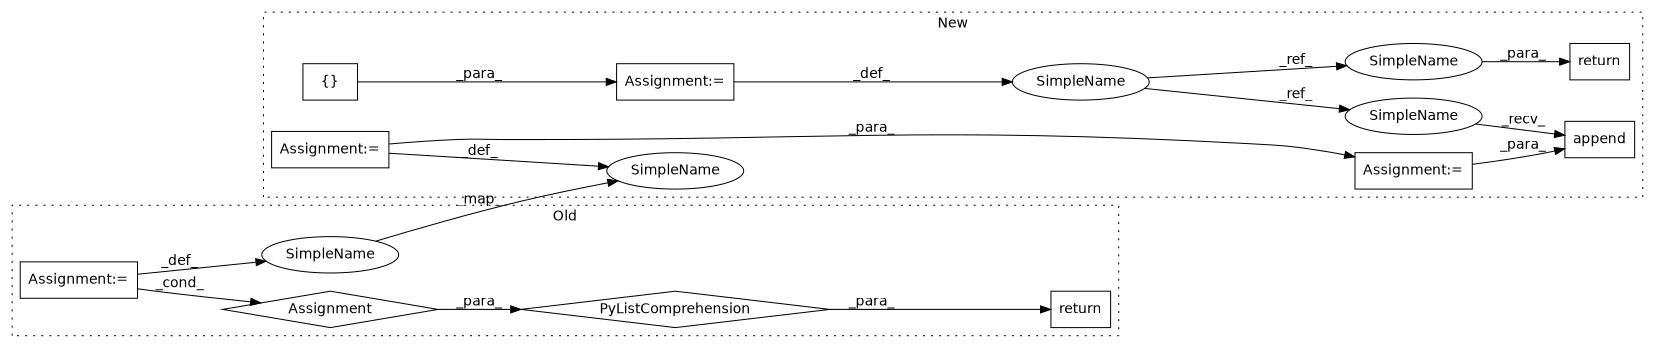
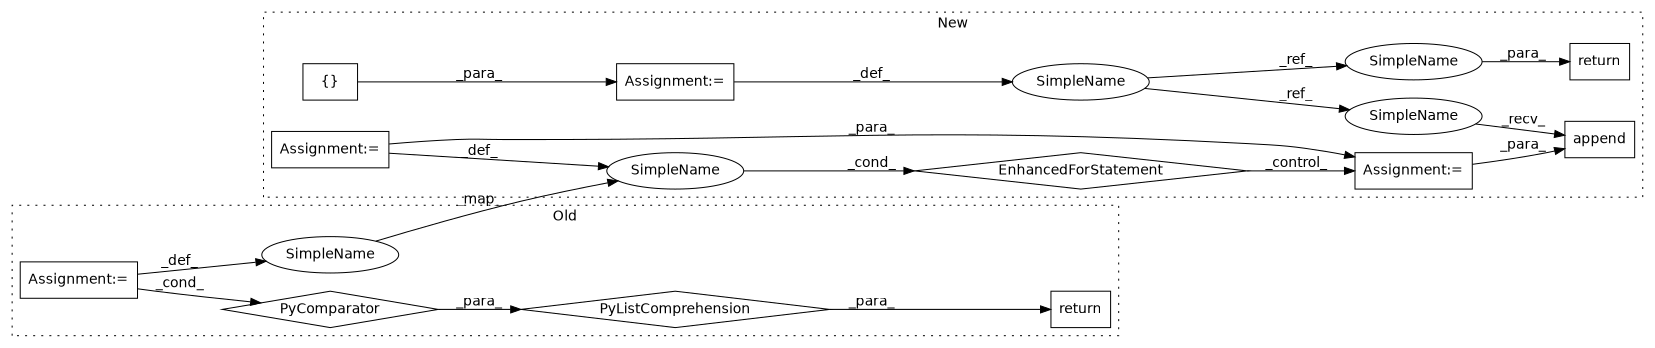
  digraph {
    fontname="DejaVu Sans"
    rankdir=LR
    node [a=42 fontname="DejaVu Sans" l=7 s=23638 shape=box]
    edge [fontname="DejaVu Sans"]
    n1 [a=41 l=18 label=return s=23475]
    n2 [a=7 l=55 label="Assignment:="]
-   n3 [a=113 l=55 label=Assignment shape=diamond]
+   n3 [a=113 l=55 label=PyComparator shape=diamond]
    n4 [a=109 l=208 label=PyListComprehension s=23493 shape=diamond]
    n5 [l=3 label=SimpleName s=23641 shape=ellipse]
    n6 [a=4 l=2 label="{}" s=23565]
    n7 [a=41 label=return s=23836]
    n8 [a=7 l=1 label="Assignment:=" s=23543]
    n9 [a=32 l="7,1" label=append s="23811,23823"]
+   n10 [a=70 l="67,2" label=EnhancedForStatement s="23573,23687" shape=diamond]
    n11 [a=7 l="67,2" label="Assignment:=" s="23573,23687"]
    n12 [label=SimpleName s=23536 shape=ellipse]
    n13 [l=3 label=SimpleName s=23644 shape=ellipse]
    n14 [a=7 l=1 label="Assignment:=" s=23702]
    n15 [label=SimpleName s=23803 shape=ellipse]
    n16 [label=SimpleName s=23843 shape=ellipse]
    subgraph cluster_1 {
      label=Old
      style=dotted
      n1
      n2
      n3
      n4
      n5
    }
    subgraph cluster_2 {
      label=New
      style=dotted
      n6
      n7
      n8
      n9
+     n10
      n11
      n12
      n13
      n14
      n15
      n16
    }
    n2 -> n3 [label=_cond_]
    n2 -> n5 [label=_def_]
    n3 -> n4 [label=_para_]
    n4 -> n1 [label=_para_]
    n5 -> n13 [label=_map_]
    n6 -> n8 [label=_para_]
    n8 -> n12 [label=_def_]
+   n10 -> n14 [label=_control_]
    n11 -> n13 [label=_def_]
    n11 -> n14 [label=_para_]
    n12 -> n15 [label=_ref_]
    n12 -> n16 [label=_ref_]
+   n13 -> n10 [label=_cond_]
    n14 -> n9 [label=_para_]
    n15 -> n9 [label=_recv_]
    n16 -> n7 [label=_para_]
  }
